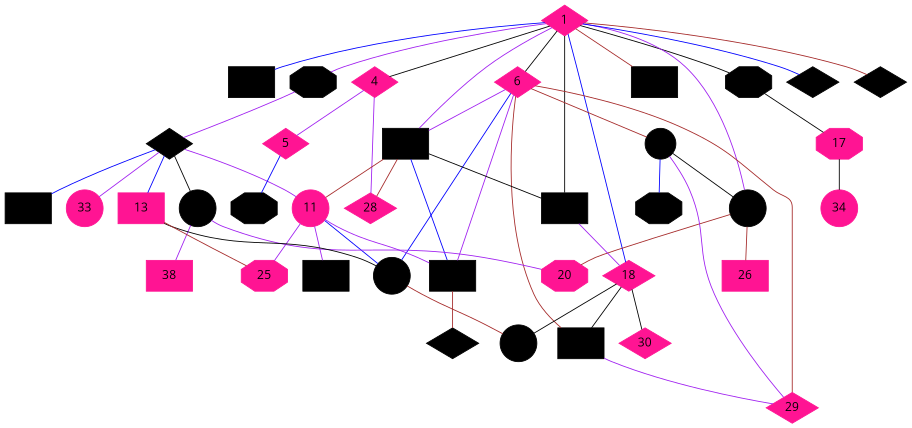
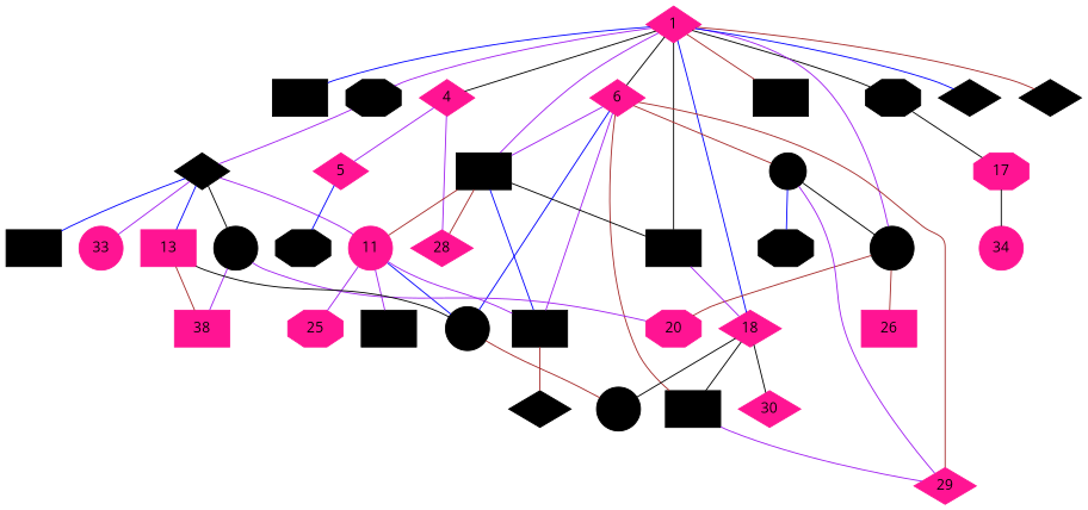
  graph {
    fontname="Open Sans"
    node [color=black fontname="Open Sans" shape=diamond style=filled]
    edge [color=purple fontname="Open Sans" weight=1.0]
    1 [color=deeppink]
    2 [shape=box]
    3 [shape=octagon]
    4 [color=deeppink]
    6 [color=deeppink]
    9 [shape=octagon]
    10 [shape=box]
    14 [shape=circle]
    15 [shape=box]
    16 [shape=box]
    18 [color=deeppink]
    24
    36
    7
    5 [color=deeppink]
    28 [color=deeppink]
    8 [shape=circle]
    19 [shape=box]
    22 [shape=circle]
    23 [shape=box]
    29 [color=deeppink]
    17 [color=deeppink shape=octagon]
    11 [color=deeppink shape=circle]
    20 [color=deeppink shape=octagon]
    26 [color=deeppink shape=box]
    27 [shape=circle]
    30 [color=deeppink]
    12 [shape=circle]
    13 [color=deeppink shape=box]
    31 [shape=box]
    33 [color=deeppink shape=circle]
    37 [shape=octagon]
    35 [shape=octagon]
    32
    21 [shape=box]
    25 [color=deeppink shape=octagon]
    38 [color=deeppink shape=box]
    34 [color=deeppink shape=circle]
    1 -- 2 [color=blue]
    1 -- 3
    1 -- 4 [color=black]
    1 -- 6 [color=black]
    1 -- 9 [color=black]
    1 -- 10 [weight=2.0]
    1 -- 14
    1 -- 15 [color=brown]
    1 -- 16 [color=black]
    1 -- 18 [color=blue]
    1 -- 24 [color=blue]
    1 -- 36 [color=brown]
    3 -- 7
    4 -- 5
    4 -- 28
    6 -- 10
    6 -- 8 [color=brown]
    6 -- 19 [color=brown]
    6 -- 22 [color=blue]
    6 -- 23 [weight=2.0]
    6 -- 29 [color=brown weight=3.0]
    9 -- 17 [color=black]
    10 -- 16 [color=black weight=4.0]
    10 -- 28 [color=brown weight=2.0]
    10 -- 23 [color=blue weight=2.0]
    10 -- 11 [color=brown]
    14 -- 20 [color=brown]
    14 -- 26 [color=brown]
    16 -- 18
    18 -- 19 [color=black]
    18 -- 27 [color=black]
    18 -- 30 [color=black]
    7 -- 11
    7 -- 12 [color=black]
    7 -- 13 [color=blue]
    7 -- 31 [color=blue]
    7 -- 33
    5 -- 37 [color=blue]
    8 -- 14 [color=black]
    8 -- 29
    8 -- 35 [color=blue]
    19 -- 29
    22 -- 27 [color=brown]
    23 -- 32 [color=brown]
    17 -- 34 [color=black]
    11 -- 22 [color=blue]
    11 -- 23
    11 -- 21
    11 -- 25 [weight=2.0]
    12 -- 20
    12 -- 38
    13 -- 22 [color=black]
-   13 -- 25 [color=brown]
+   13 -- 38 [color=brown]
  }
